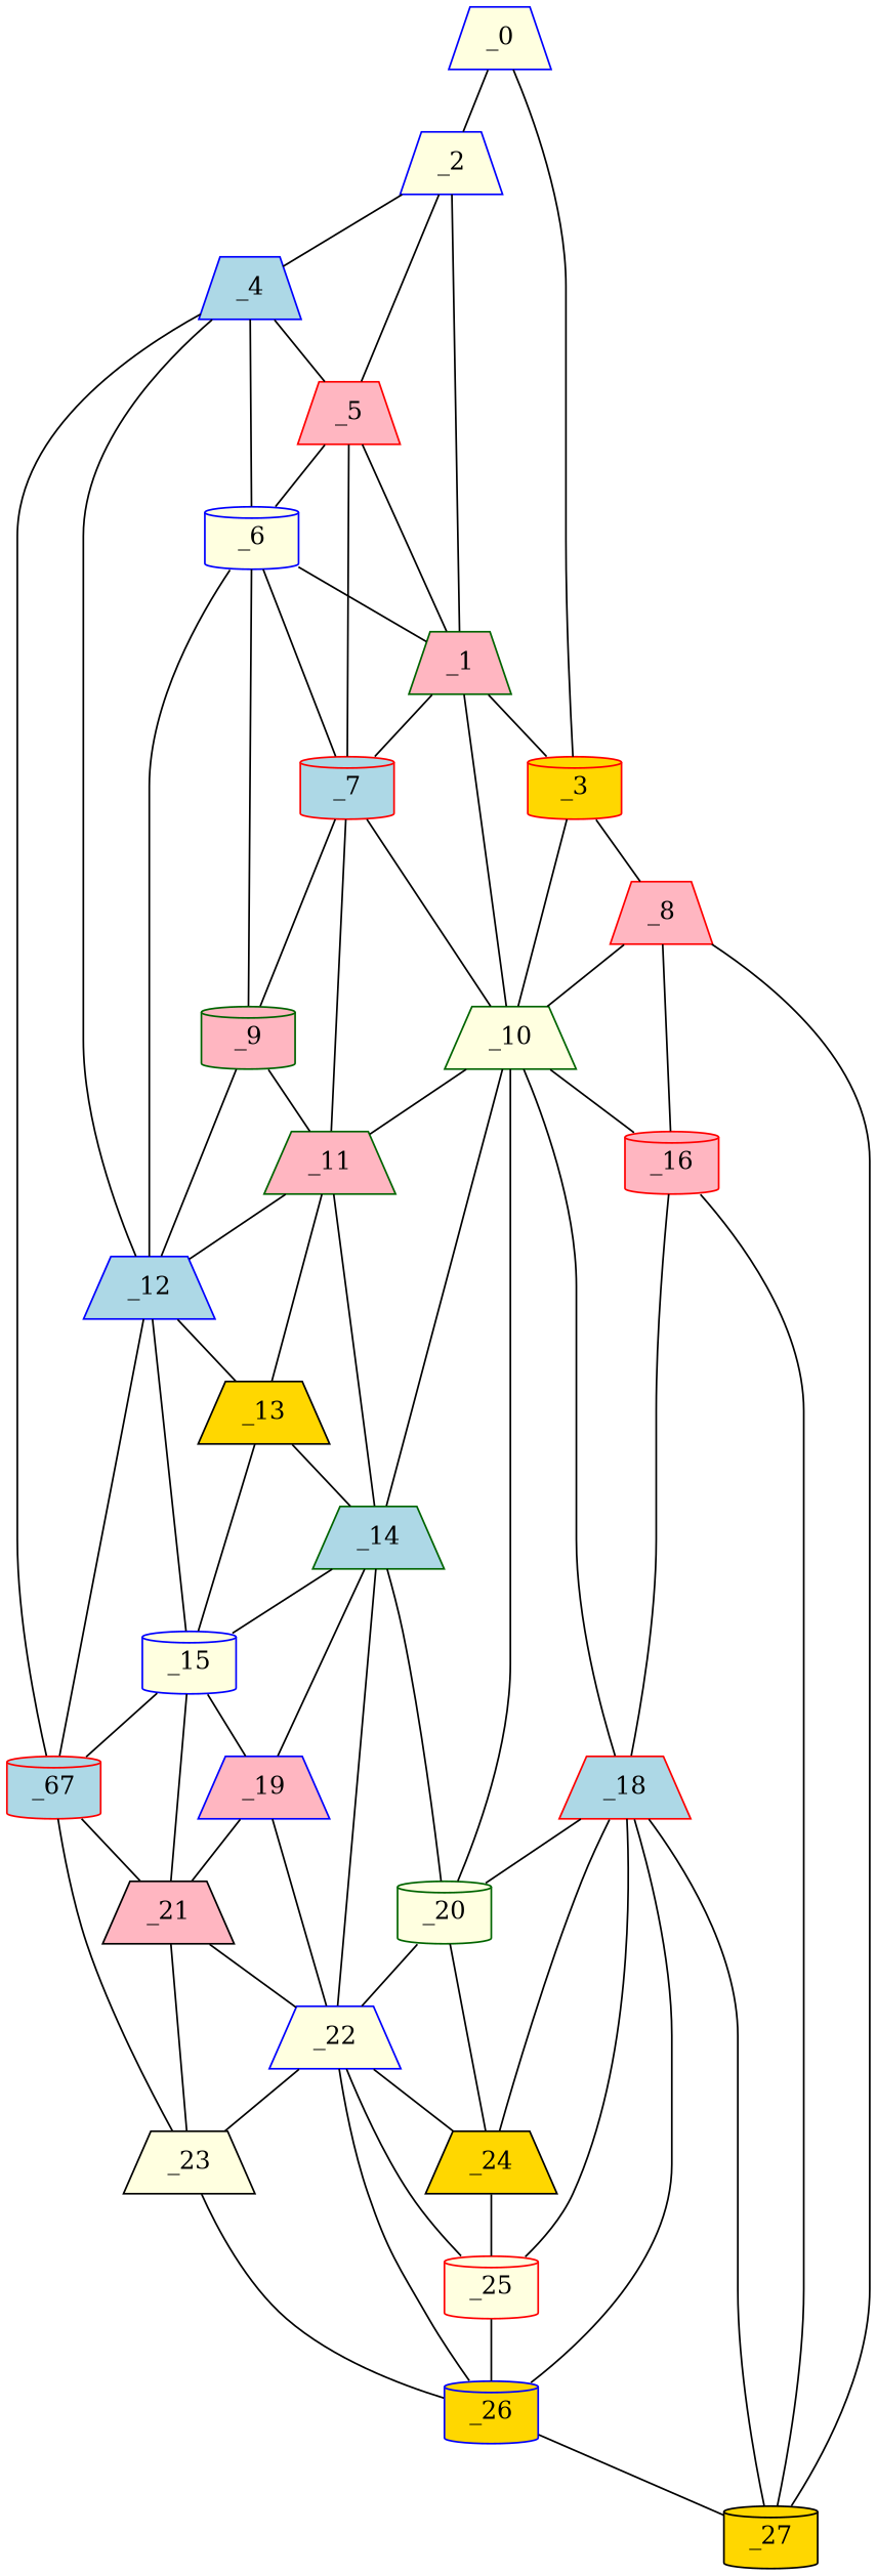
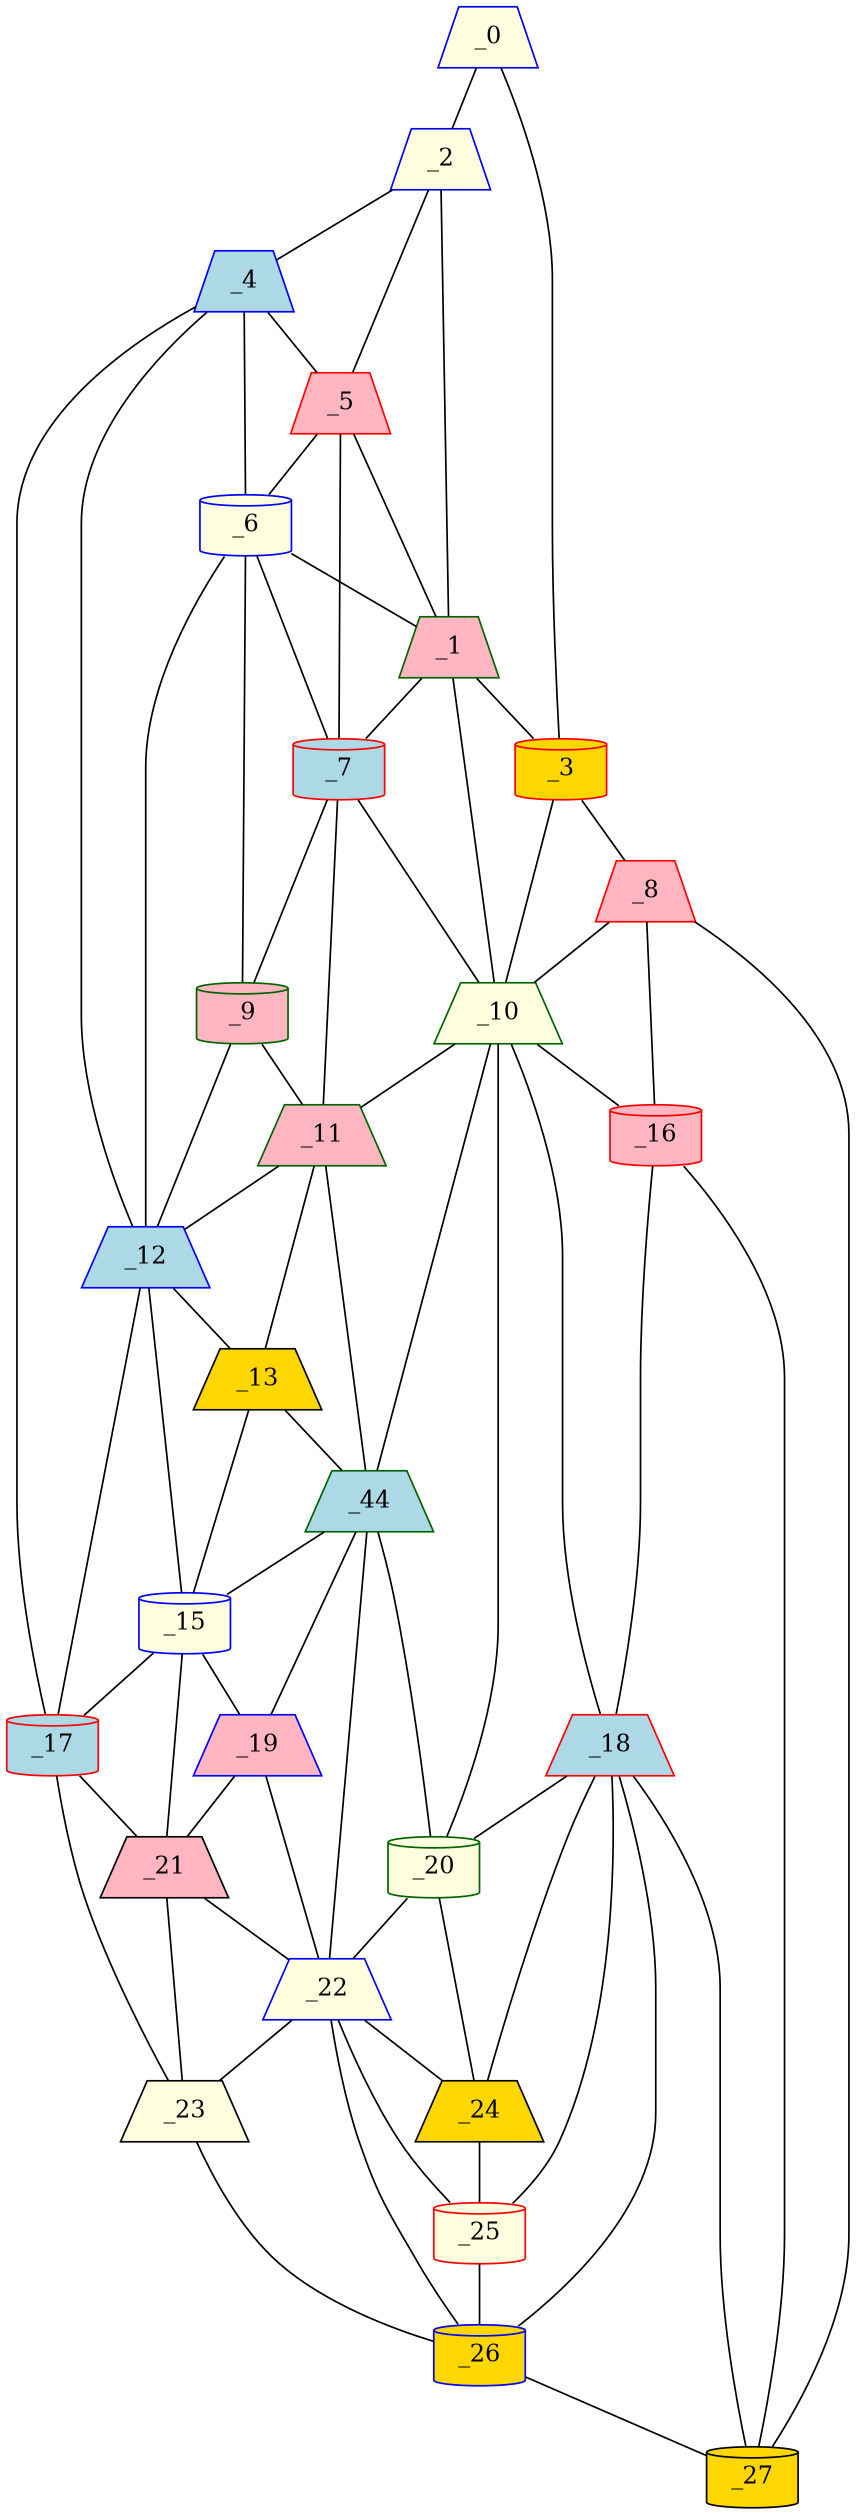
  graph {
    node [color=blue fillcolor=lightyellow shape=trapezium style=filled x=44 y=26]
    edge [valence=2]
    _0 [x=4 y=61]
    _2 [x=18 y=21]
    _3 [color=red fillcolor=gold shape=cylinder x=20 y=95]
    _1 [color=darkgreen fillcolor=lightpink x=9 y=60]
    _5 [color=red fillcolor=lightpink x=37]
    _7 [color=red fillcolor=lightblue shape=cylinder y=30]
    _10 [color=darkgreen x=51 y=93]
    _4 [fillcolor=lightblue x=25 y=16]
    _8 [color=red fillcolor=lightpink x=45 y=104]
    _6 [shape=cylinder y=19]
    _9 [color=darkgreen fillcolor=lightpink shape=cylinder x=49 y=27]
    _11 [color=darkgreen fillcolor=lightpink x=55 y=30]
    _16 [color=red fillcolor=lightpink shape=cylinder x=90 y=96]
-   _14 [color=darkgreen fillcolor=lightblue x=80 y=31]
+   _14 [color=darkgreen fillcolor=lightblue x=80 y=31 label=_44]
    _18 [color=red fillcolor=lightblue x=100 y=81]
    _20 [color=darkgreen shape=cylinder x=103 y=62]
    _12 [fillcolor=lightblue x=59 y=18]
-   _17 [color=red fillcolor=lightblue shape=cylinder x=99 y=15 label=_67]
+   _17 [color=red fillcolor=lightblue shape=cylinder x=99 y=15]
    _27 [color=black fillcolor=gold shape=cylinder x=125 y=113]
    _13 [color=black fillcolor=gold x=64 y=24]
    _15 [shape=cylinder x=84]
    _19 [fillcolor=lightpink x=103 y=36]
    _22 [x=105 y=46]
    _24 [color=black fillcolor=gold x=109 y=70]
    _25 [color=red shape=cylinder x=118 y=77]
    _26 [fillcolor=gold shape=cylinder x=124 y=80]
    _21 [color=black fillcolor=lightpink x=104]
    _23 [color=black x=106 y=18]
    _0 -- _2 [valence=1]
    _0 -- _3 [valence=1]
    _2 -- _5
    _2 -- _4 [valence=1]
    _3 -- _10
    _3 -- _8 [valence=1]
    _1 -- _2
    _1 -- _3
    _1 -- _5 [valence=1]
    _1 -- _7
    _1 -- _10 [valence=1]
    _5 -- _7 [valence=1]
    _5 -- _6
    _7 -- _10
    _7 -- _9
    _7 -- _11
    _10 -- _11
    _10 -- _16 [valence=1]
    _10 -- _14
    _10 -- _18
    _10 -- _20
    _4 -- _5 [valence=1]
    _4 -- _6
    _4 -- _12
    _4 -- _17 [valence=1]
    _8 -- _10 [valence=1]
    _8 -- _16
    _8 -- _27 [valence=1]
    _6 -- _1
    _6 -- _7 [valence=1]
    _6 -- _9
    _6 -- _12
    _9 -- _11
    _9 -- _12
    _11 -- _14 [valence=1]
    _11 -- _12
    _11 -- _13 [valence=1]
    _16 -- _18
    _16 -- _27 [valence=1]
    _14 -- _20
    _14 -- _15
    _14 -- _19 [valence=1]
    _14 -- _22 [valence=1]
    _18 -- _20
    _18 -- _27
    _18 -- _24
    _18 -- _25 [valence=1]
    _18 -- _26
    _20 -- _22
    _20 -- _24 [valence=1]
    _12 -- _17
    _12 -- _13
    _12 -- _15 [valence=1]
    _17 -- _21
    _17 -- _23 [valence=1]
    _13 -- _14
    _13 -- _15 [valence=1]
    _15 -- _17 [valence=1]
    _15 -- _19 [valence=1]
    _15 -- _21
    _19 -- _22
    _19 -- _21
    _22 -- _24 [valence=1]
    _22 -- _25
    _22 -- _26 [valence=1]
    _22 -- _23
    _24 -- _25
    _25 -- _26 [valence=1]
    _26 -- _27 [valence=1]
    _21 -- _22 [valence=1]
    _21 -- _23
    _23 -- _26 [valence=1]
  }
